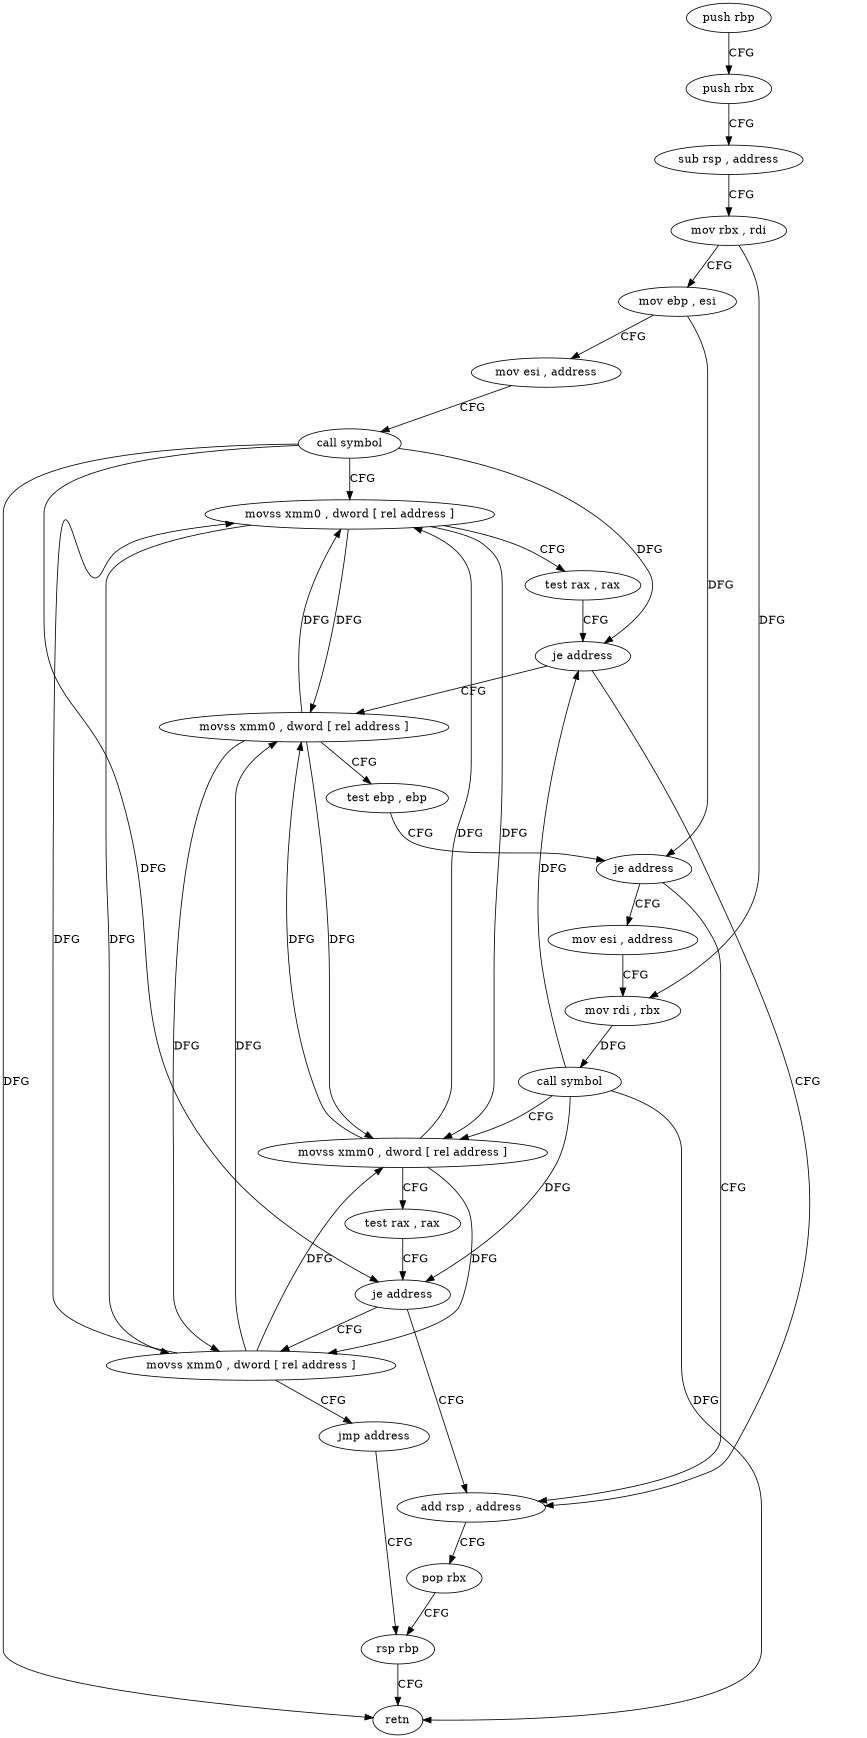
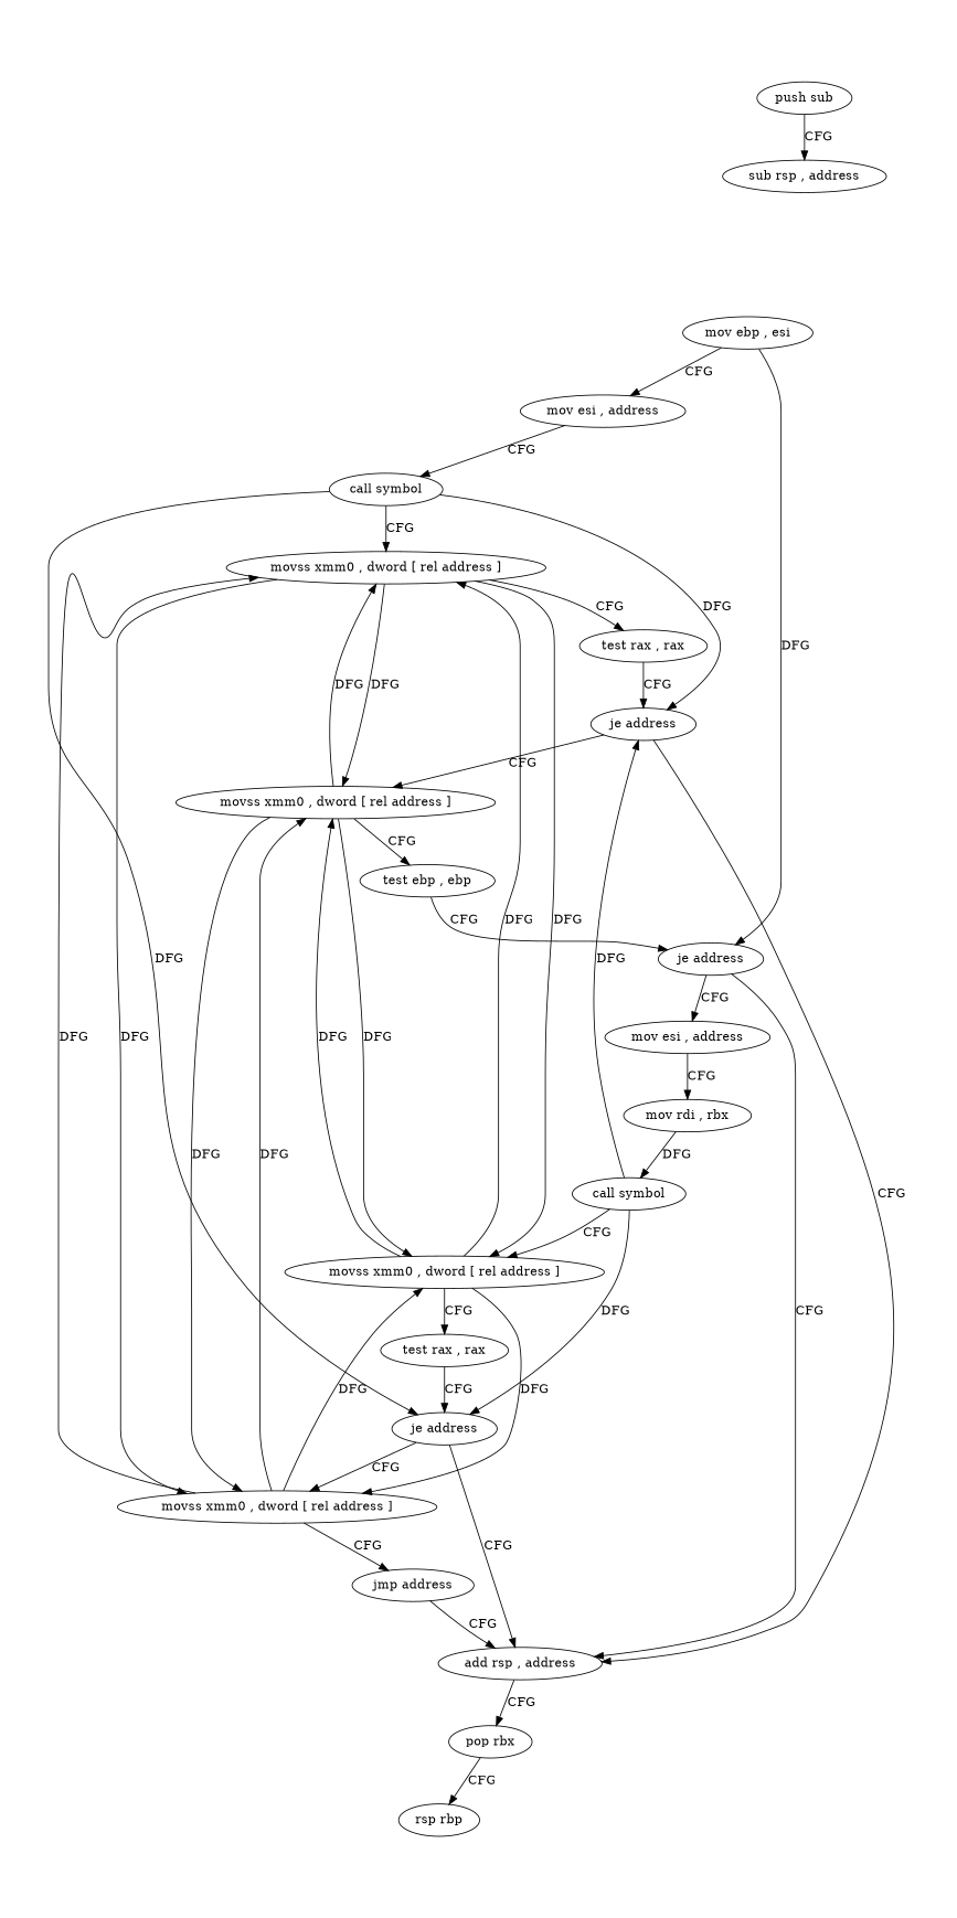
  digraph {
-   n1 [label="push rbp"]
-   n2 [label="push rbx"]
+   n2 [label="push sub"]
    n3 [label="sub rsp , address"]
-   n4 [label="mov rbx , rdi"]
    n5 [label="mov ebp , esi"]
    n6 [label="mov rdi , rbx"]
    n7 [label="mov esi , address"]
    n8 [label="je address"]
    n9 [label="call symbol"]
    n10 [label="call symbol"]
    n11 [label="add rsp , address"]
    n12 [label="mov esi , address"]
    n13 [label="movss xmm0 , dword [ rel address ]"]
    n14 [label="je address"]
-   n15 [label=retn]
    n16 [label="je address"]
    n17 [label="test rax , rax"]
    n18 [label="movss xmm0 , dword [ rel address ]"]
    n19 [label="movss xmm0 , dword [ rel address ]"]
    n20 [label="movss xmm0 , dword [ rel address ]"]
    n21 [label="test ebp , ebp"]
    n22 [label="test rax , rax"]
    n23 [label="jmp address"]
    n24 [label="pop rbx"]
    n25 [label="rsp rbp"]
-   n1 -> n2 [label=CFG]
    n2 -> n3 [label=CFG]
-   n3 -> n4 [label=CFG]
-   n4 -> n5 [label=CFG]
-   n4 -> n6 [label=DFG]
    n5 -> n7 [label=CFG]
    n5 -> n8 [label=DFG]
    n6 -> n9 [label=DFG]
    n7 -> n10 [label=CFG]
    n8 -> n11 [label=CFG]
    n8 -> n12 [label=CFG]
    n9 -> n14 [label=DFG]
-   n9 -> n15 [label=DFG]
    n9 -> n16 [label=DFG]
    n9 -> n19 [label=CFG]
    n10 -> n13 [label=CFG]
    n10 -> n14 [label=DFG]
-   n10 -> n15 [label=DFG]
    n10 -> n16 [label=DFG]
    n11 -> n24 [label=CFG]
    n12 -> n6 [label=CFG]
    n13 -> n17 [label=CFG]
    n13 -> n18 [label=DFG]
    n13 -> n19 [label=DFG]
    n13 -> n20 [label=DFG]
    n14 -> n11 [label=CFG]
    n14 -> n18 [label=CFG]
    n16 -> n11 [label=CFG]
    n16 -> n20 [label=CFG]
    n17 -> n14 [label=CFG]
    n18 -> n13 [label=DFG]
    n18 -> n19 [label=DFG]
    n18 -> n20 [label=DFG]
    n18 -> n21 [label=CFG]
    n19 -> n13 [label=DFG]
    n19 -> n18 [label=DFG]
    n19 -> n20 [label=DFG]
    n19 -> n22 [label=CFG]
    n20 -> n13 [label=DFG]
    n20 -> n18 [label=DFG]
    n20 -> n19 [label=DFG]
    n20 -> n23 [label=CFG]
    n21 -> n8 [label=CFG]
    n22 -> n16 [label=CFG]
-   n23 -> n25 [label=CFG]
+   n23 -> n11 [label=CFG]
    n24 -> n25 [label=CFG]
-   n25 -> n15 [label=CFG]
  }
